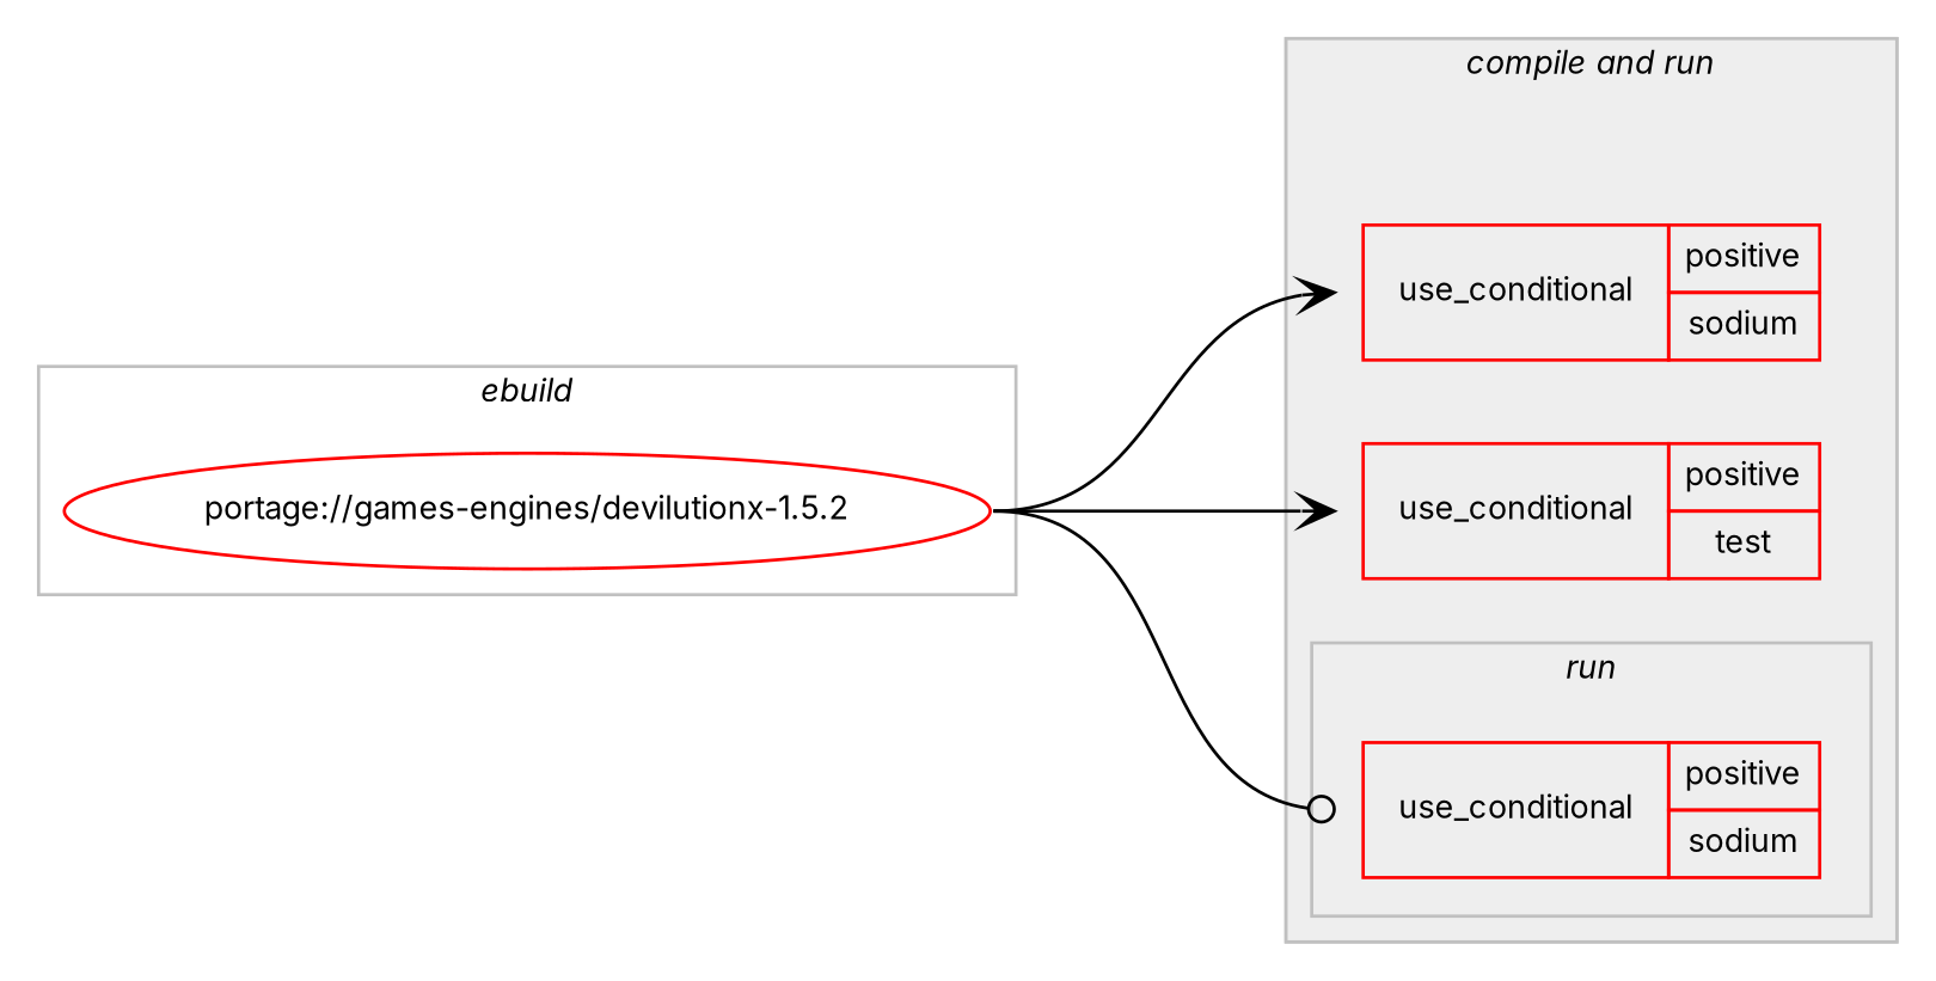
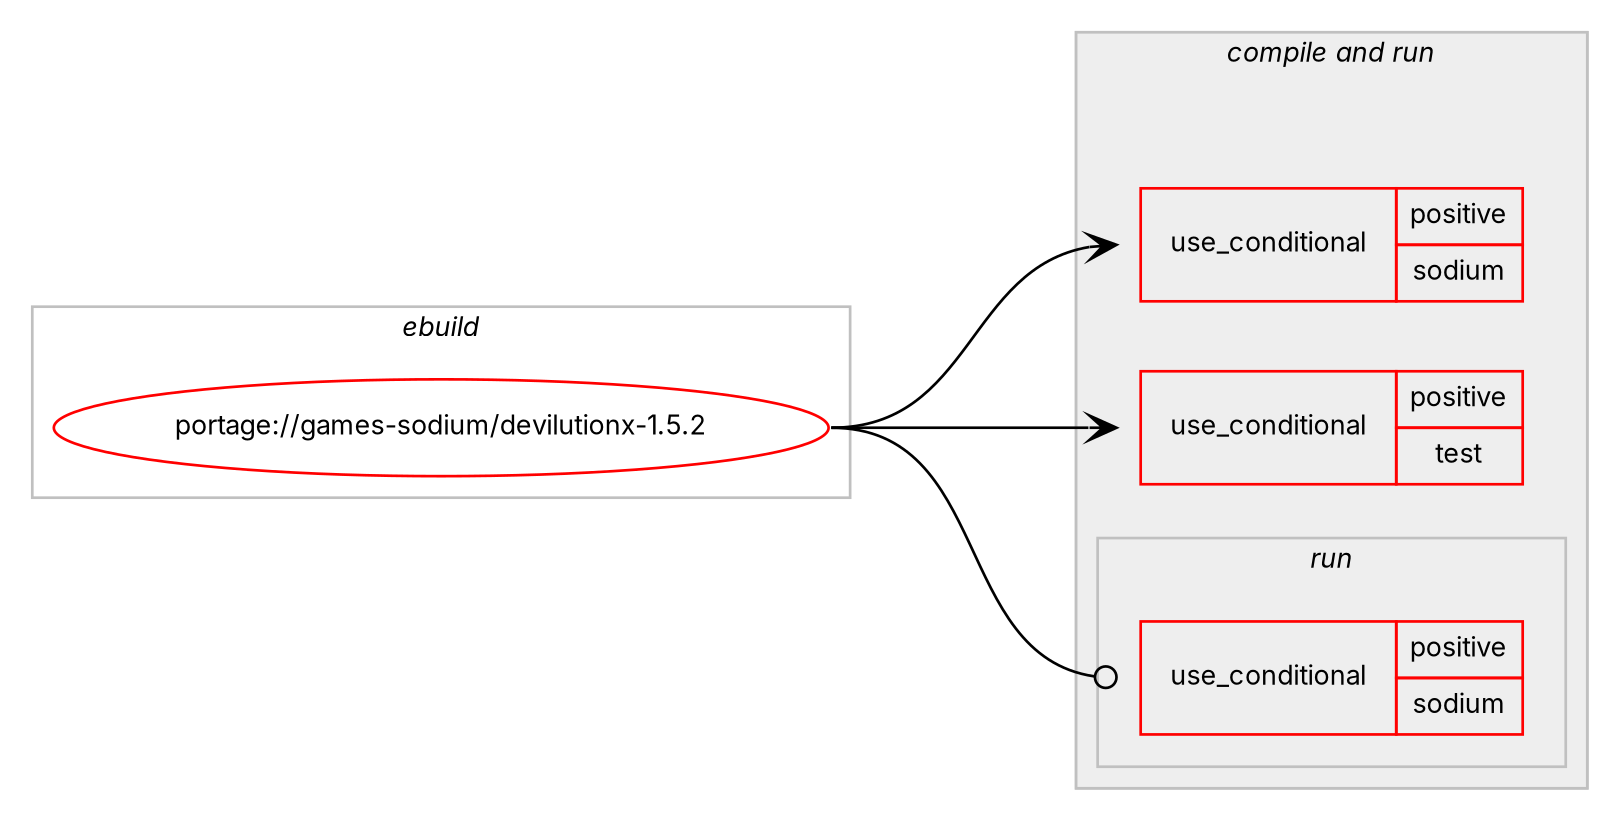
  digraph {
    compound=true
    concentrate=true
    fontname=Inter
    fontsize=10
    newrank=true
    rankdir=LR
    ranksep=1.5
    node [color=red fontname=Inter fontsize=10 shape=none]
    edge [arrowhead=vee headport=w style=solid tailport=e weight=20 fontname=Inter]
-   n1 [label="portage://games-engines/devilutionx-1.5.2" width=4 shape=""]
+   n1 [label="portage://games-sodium/devilutionx-1.5.2" width=4 shape=""]
    n2 [label=<<TABLE BORDER="0" CELLBORDER="1" CELLSPACING="0" CELLPADDING="4"><TR><TD ROWSPAN="3" CELLPADDING="10">use_conditional</TD></TR><TR><TD>positive</TD></TR><TR><TD>sodium</TD></TR></TABLE>>]
    n3 [label=<<TABLE BORDER="0" CELLBORDER="1" CELLSPACING="0" CELLPADDING="4"><TR><TD ROWSPAN="3" CELLPADDING="10">use_conditional</TD></TR><TR><TD>positive</TD></TR><TR><TD>test</TD></TR></TABLE>>]
    n4 [label=<<TABLE BORDER="0" CELLBORDER="1" CELLSPACING="0" CELLPADDING="4"><TR><TD ROWSPAN="3" CELLPADDING="10">use_conditional</TD></TR><TR><TD>positive</TD></TR><TR><TD>sodium</TD></TR></TABLE>>]
    subgraph cluster_1 {
      color=gray
      label=<<i>ebuild</i>>
      rank=same
      n1
    }
    subgraph cluster_2 {
      color=gray
      label=<<i>dependencies</i>>
      subgraph cluster_3 {
        color=gray
        fillcolor="#eeeeee"
        label=<<i>compile</i>>
        style=filled
        subgraph sub_4 {
          color=gray
          fillcolor="#eeeeee"
          label=<<i>compile</i>>
          style=filled
          n2
        }
        subgraph sub_5 {
          color=gray
          fillcolor="#eeeeee"
          label=<<i>compile</i>>
          style=filled
          n3
        }
      }
      subgraph cluster_6 {
        color=gray
        fillcolor="#eeeeee"
        label=<<i>compile and run</i>>
        style=filled
      }
      subgraph cluster_7 {
        color=gray
        fillcolor="#eeeeee"
        label=<<i>run</i>>
        style=filled
        subgraph sub_8 {
          color=gray
          fillcolor="#eeeeee"
          label=<<i>run</i>>
          style=filled
          n4
        }
      }
    }
    subgraph cluster_9 {
      color=gray
      label=<<i>candidates</i>>
      rank=same
    }
    n1 -> n2
    n1 -> n3
    n1 -> n4 [arrowhead=odot]
  }
